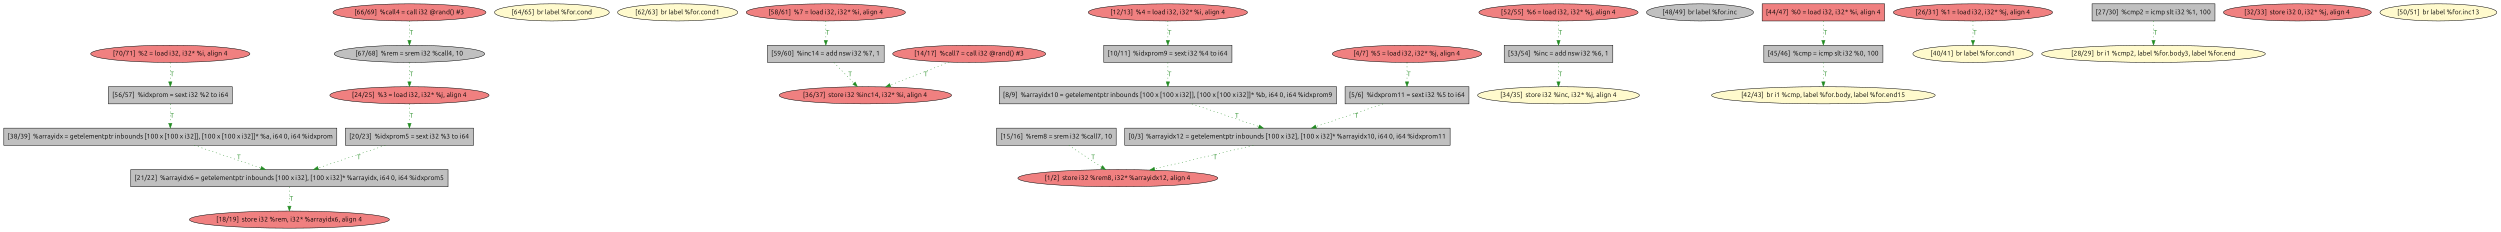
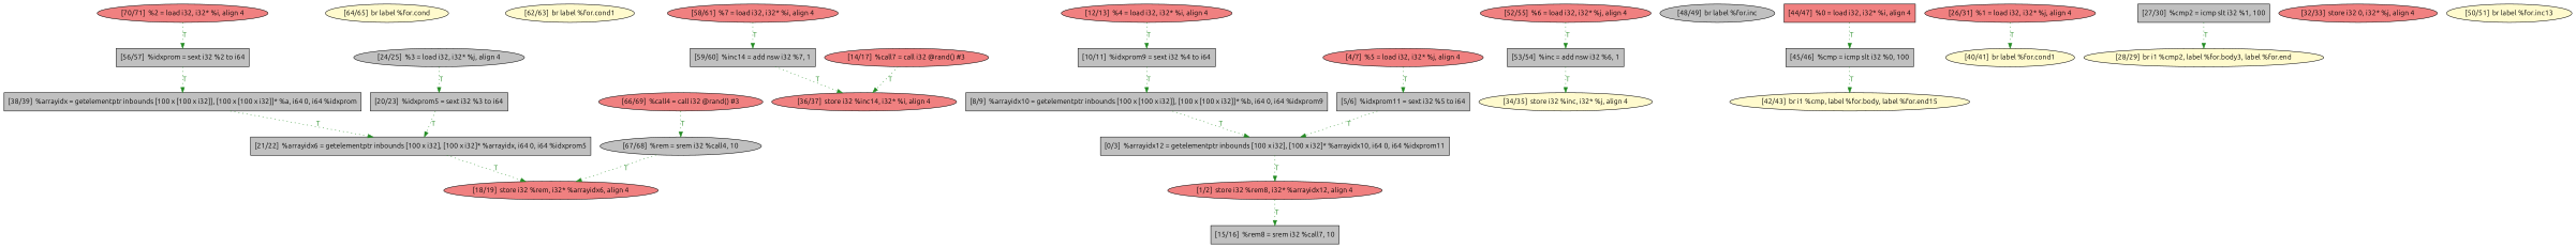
  digraph {
    fontname=Ubuntu
    node [fillcolor=grey fontname=Ubuntu shape=ellipse style=filled]
    edge [color=forestgreen fontcolor=forestgreen fontname=Ubuntu style=dotted]
    n1 [fillcolor=lightcoral label="[70/71]  %2 = load i32, i32* %i, align 4"]
    n2 [label="[56/57]  %idxprom = sext i32 %2 to i64" shape=rectangle]
    n3 [label="[38/39]  %arrayidx = getelementptr inbounds [100 x [100 x i32]], [100 x [100 x i32]]* %a, i64 0, i64 %idxprom" shape=rectangle]
    n4 [fillcolor=lemonchiffon label="[64/65]  br label %for.cond"]
    n5 [fillcolor=lightcoral label="[66/69]  %call4 = call i32 @rand() #3"]
    n6 [label="[67/68]  %rem = srem i32 %call4, 10"]
    n7 [fillcolor=lightcoral label="[18/19]  store i32 %rem, i32* %arrayidx6, align 4"]
    n8 [fillcolor=lemonchiffon label="[62/63]  br label %for.cond1"]
    n9 [fillcolor=lightcoral label="[58/61]  %7 = load i32, i32* %i, align 4"]
    n10 [label="[59/60]  %inc14 = add nsw i32 %7, 1" shape=rectangle]
    n11 [fillcolor=lightcoral label="[36/37]  store i32 %inc14, i32* %i, align 4"]
    n12 [label="[21/22]  %arrayidx6 = getelementptr inbounds [100 x i32], [100 x i32]* %arrayidx, i64 0, i64 %idxprom5" shape=rectangle]
    n13 [label="[5/6]  %idxprom11 = sext i32 %5 to i64" shape=rectangle]
    n14 [label="[0/3]  %arrayidx12 = getelementptr inbounds [100 x i32], [100 x i32]* %arrayidx10, i64 0, i64 %idxprom11" shape=rectangle]
    n15 [fillcolor=lightcoral label="[1/2]  store i32 %rem8, i32* %arrayidx12, align 4"]
    n16 [fillcolor=lightcoral label="[52/55]  %6 = load i32, i32* %j, align 4"]
    n17 [label="[53/54]  %inc = add nsw i32 %6, 1" shape=rectangle]
    n18 [fillcolor=lemonchiffon label="[34/35]  store i32 %inc, i32* %j, align 4"]
    n19 [label="[48/49]  br label %for.inc"]
    n20 [fillcolor=lemonchiffon label="[42/43]  br i1 %cmp, label %for.body, label %for.end15"]
    n21 [fillcolor=lemonchiffon label="[40/41]  br label %for.cond1"]
    n22 [label="[10/11]  %idxprom9 = sext i32 %4 to i64" shape=rectangle]
    n23 [label="[8/9]  %arrayidx10 = getelementptr inbounds [100 x [100 x i32]], [100 x [100 x i32]]* %b, i64 0, i64 %idxprom9" shape=rectangle]
    n24 [label="[27/30]  %cmp2 = icmp slt i32 %1, 100" shape=rectangle]
    n25 [fillcolor=lemonchiffon label="[28/29]  br i1 %cmp2, label %for.body3, label %for.end"]
    n26 [fillcolor=lightcoral label="[12/13]  %4 = load i32, i32* %i, align 4"]
    n27 [fillcolor=lightcoral label="[26/31]  %1 = load i32, i32* %j, align 4"]
    n28 [label="[45/46]  %cmp = icmp slt i32 %0, 100" shape=rectangle]
    n29 [label="[20/23]  %idxprom5 = sext i32 %3 to i64" shape=rectangle]
    n30 [fillcolor=lightcoral label="[32/33]  store i32 0, i32* %j, align 4"]
    n31 [fillcolor=lemonchiffon label="[50/51]  br label %for.inc13"]
    n32 [fillcolor=lightcoral label="[44/47]  %0 = load i32, i32* %i, align 4" shape=box]
    n33 [fillcolor=lightcoral label="[14/17]  %call7 = call i32 @rand() #3"]
    n34 [label="[15/16]  %rem8 = srem i32 %call7, 10" shape=rectangle]
-   n35 [fillcolor=lightcoral label="[24/25]  %3 = load i32, i32* %j, align 4"]
+   n35 [label="[24/25]  %3 = load i32, i32* %j, align 4"]
    n36 [fillcolor=lightcoral label="[4/7]  %5 = load i32, i32* %j, align 4"]
    n1 -> n2 [label=T]
    n2 -> n3 [label=T]
    n3 -> n12 [label=T]
    n5 -> n6 [label=T]
-   n6 -> n35 [label=T]
+   n6 -> n7 [label=T]
    n9 -> n10 [label=T]
    n10 -> n11 [label=T]
    n12 -> n7 [label=T]
    n13 -> n14 [label=T]
    n14 -> n15 [label=T]
    n16 -> n17 [label=T]
    n17 -> n18 [label=T]
    n22 -> n23 [label=T]
    n23 -> n14 [label=T]
    n24 -> n25 [label=T]
    n26 -> n22 [label=T]
    n27 -> n21 [label=T]
    n28 -> n20 [label=T]
    n29 -> n12 [label=T]
    n32 -> n28 [label=T]
    n33 -> n11 [label=T]
-   n34 -> n15 [label=T]
+   n15 -> n34 [label=T]
    n35 -> n29 [label=T]
    n36 -> n13 [label=T]
  }
